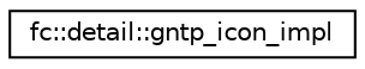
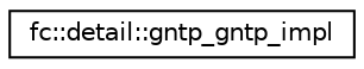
  digraph {
    rankdir=LR
-   n1 [color=black fillcolor=white fontname=Helvetica fontsize=10 height=0.2 label="fc::detail::gntp_icon_impl" shape=record style=filled width=0.4]
+   n1 [color=black fillcolor=white fontname=Helvetica fontsize=10 height=0.2 label="fc::detail::gntp_gntp_impl" shape=record style=filled width=0.4]
  }
